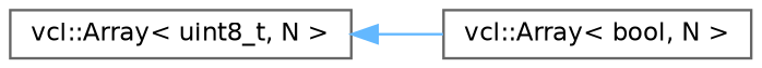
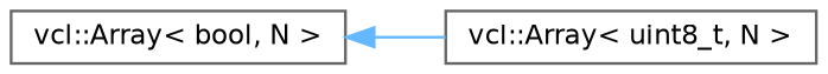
  digraph {
    rankdir=LR
    node [color=grey40 fillcolor=white fontname=Helvetica fontsize=10 shape=box style=filled]
    n1 [height=0.2 label="vcl::Array\< uint8_t, N \>" width=0.4]
    n2 [height=0.2 label="vcl::Array\< bool, N \>" width=0.4]
-   n1 -> n2 [color=steelblue1 dir=back fontname=Helvetica fontsize=10 labelfontname=Helvetica labelfontsize=10 style=solid]
+   n2 -> n1 [color=steelblue1 dir=back fontname=Helvetica fontsize=10 labelfontname=Helvetica labelfontsize=10 style=solid]
  }
